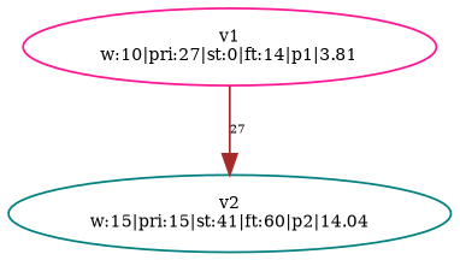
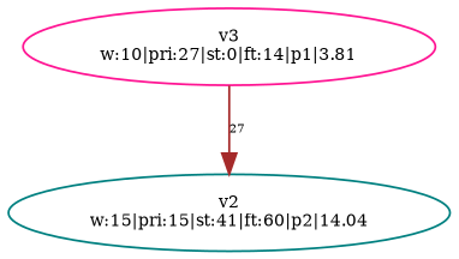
  digraph {
    node [fontsize=8.0]
-   n1 [label="v1\nw:10|pri:27|st:0|ft:14|p1|3.81" color=deeppink]
+   n1 [label="v3\nw:10|pri:27|st:0|ft:14|p1|3.81" color=deeppink]
    n2 [label="v2\nw:15|pri:15|st:41|ft:60|p2|14.04" color=teal]
    n1 -> n2 [constraint=true fontsize=6.0 label=27 color=brown]
  }
